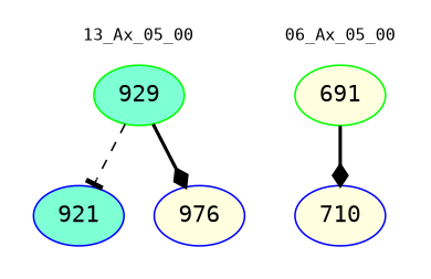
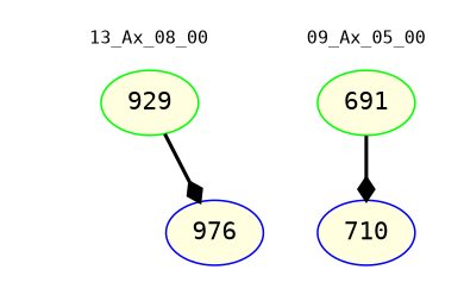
  digraph {
    fontname="DejaVu Sans Mono"
    node [color=blue fillcolor=lightyellow fontname="DejaVu Sans Mono" style=filled]
    edge [arrowhead=diamond color=black fontname="DejaVu Sans Mono" style=bold]
-   n1 [color=green fillcolor=aquamarine label=929]
-   n2 [fillcolor=aquamarine label=921]
+   n1 [color=green label=929]
    n3 [label=976]
    n4 [color=green label=691]
    n5 [label=710]
    subgraph cluster_1 {
      color=white
      fontsize=10
-     label="13_Ax_05_00"
+     label="13_Ax_08_00"
      n1
-     n2
      n3
    }
    subgraph cluster_2 {
      color=white
      fontsize=10
-     label="06_Ax_05_00"
+     label="09_Ax_05_00"
      n4
      n5
    }
-   n1 -> n2 [arrowhead=tee style=dashed]
    n1 -> n3
    n4 -> n5
  }
